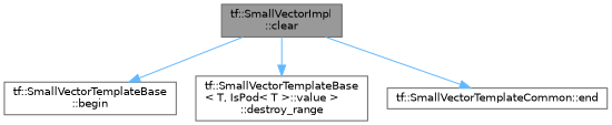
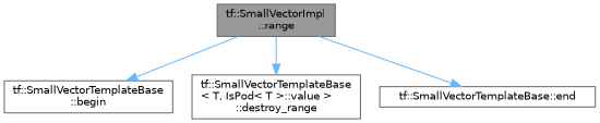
  digraph {
    rankdir=TB
    node [color=grey40 fillcolor=white fontname=Helvetica fontsize=10 shape=box style=filled]
    edge [color=steelblue1 fontname=Helvetica fontsize=10 labelfontname=Helvetica labelfontsize=10 style=solid]
-   n1 [color=gray40 fillcolor=grey60 fontcolor=black height=0.2 label="tf::SmallVectorImpl\l::clear" width=0.4]
+   n1 [color=gray40 fillcolor=grey60 fontcolor=black height=0.2 label="tf::SmallVectorImpl\l::range" width=0.4]
    n2 [height=0.2 label="tf::SmallVectorTemplateBase\l::begin" width=0.4]
    n3 [height=0.2 label="tf::SmallVectorTemplateBase\l\< T, IsPod\< T \>::value \>\l::destroy_range" width=0.4]
-   n4 [height=0.2 label="tf::SmallVectorTemplateCommon::end" width=0.4]
+   n4 [height=0.2 label="tf::SmallVectorTemplateBase::end" width=0.4]
    n1 -> n2
    n1 -> n3
    n1 -> n4
  }
